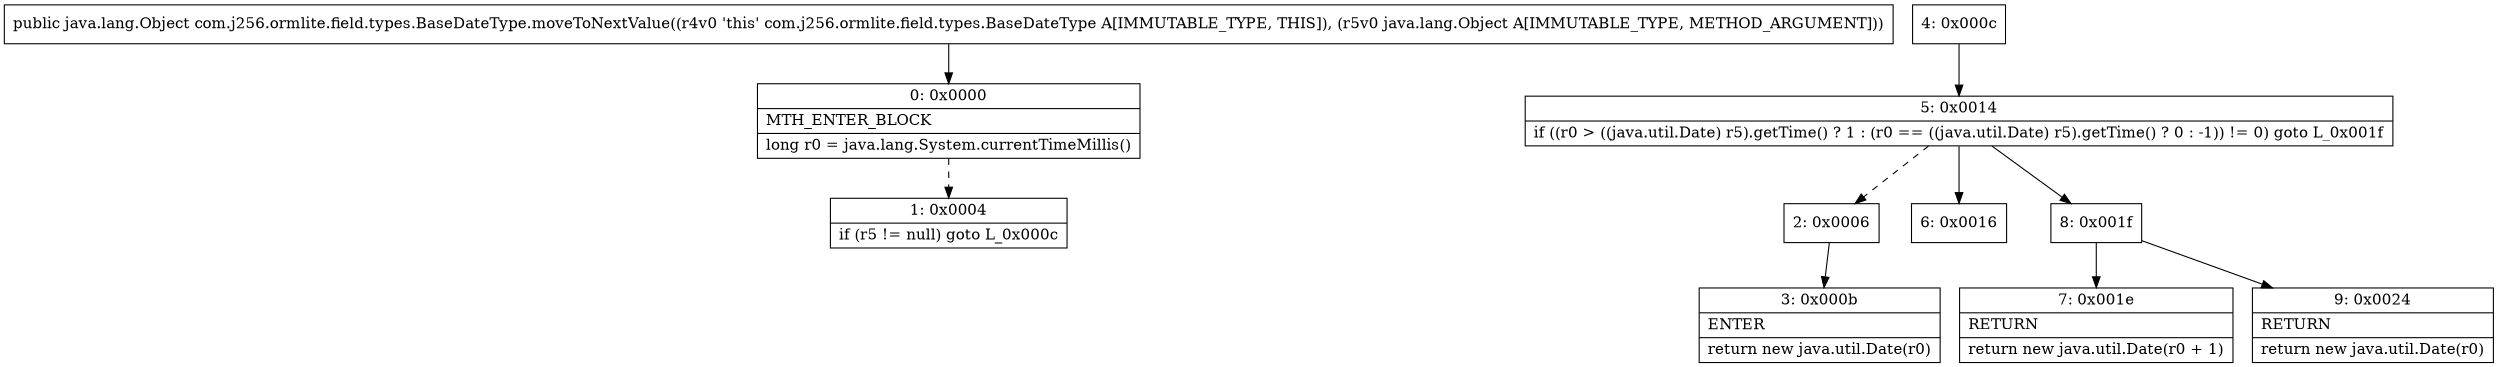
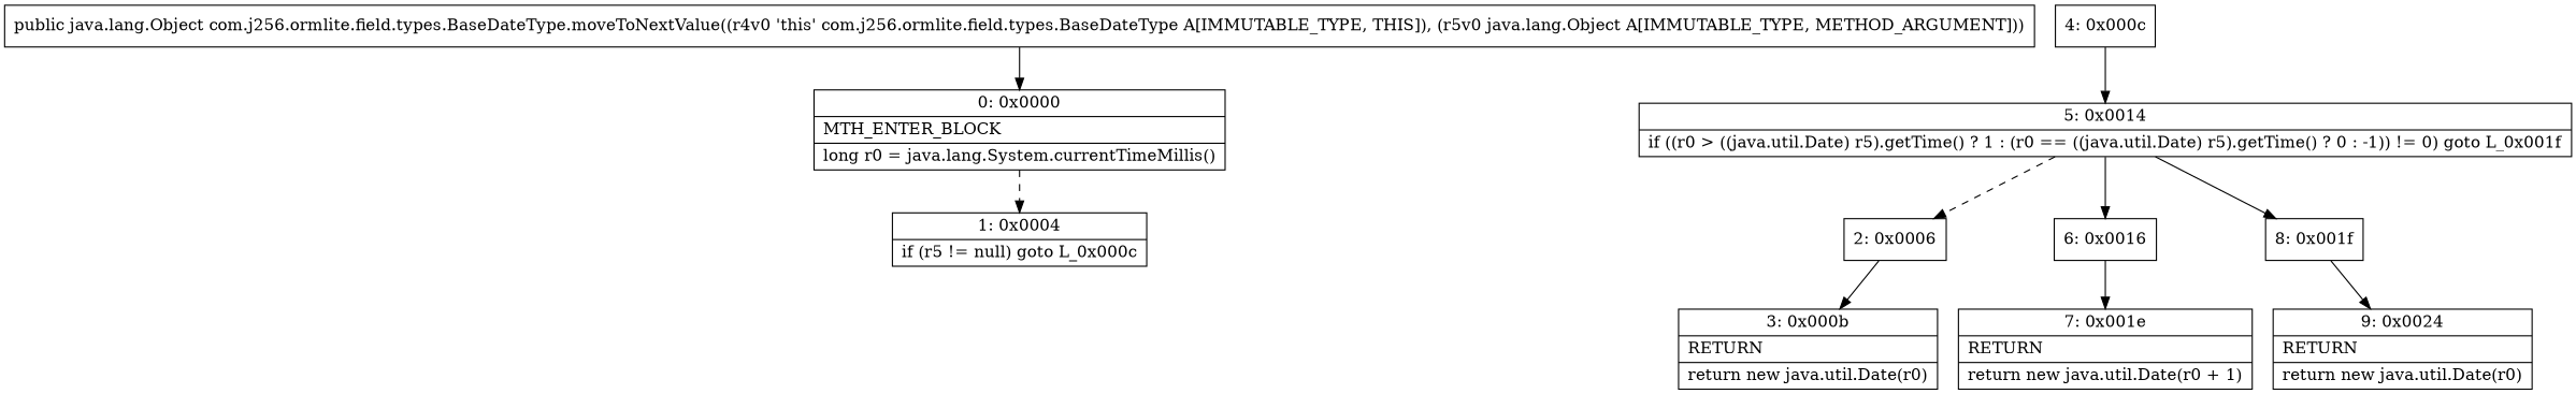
  digraph {
    node [shape=record]
    n1 [label="{0\:\ 0x0000|MTH_ENTER_BLOCK\l|long r0 = java.lang.System.currentTimeMillis()\l}"]
    n2 [label="{1\:\ 0x0004|if (r5 != null) goto L_0x000c\l}"]
    n3 [label="{2\:\ 0x0006}"]
-   n4 [label="{3\:\ 0x000b|ENTER\l|return new java.util.Date(r0)\l}"]
+   n4 [label="{3\:\ 0x000b|RETURN\l|return new java.util.Date(r0)\l}"]
    n5 [label="{4\:\ 0x000c}"]
    n6 [label="{5\:\ 0x0014|if ((r0 \> ((java.util.Date) r5).getTime() ? 1 : (r0 == ((java.util.Date) r5).getTime() ? 0 : \-1)) != 0) goto L_0x001f\l}"]
    n7 [label="{6\:\ 0x0016}"]
    n8 [label="{8\:\ 0x001f}"]
    n9 [label="{7\:\ 0x001e|RETURN\l|return new java.util.Date(r0 + 1)\l}"]
    n10 [label="{9\:\ 0x0024|RETURN\l|return new java.util.Date(r0)\l}"]
    n11 [label="{public java.lang.Object com.j256.ormlite.field.types.BaseDateType.moveToNextValue((r4v0 'this' com.j256.ormlite.field.types.BaseDateType A[IMMUTABLE_TYPE, THIS]), (r5v0 java.lang.Object A[IMMUTABLE_TYPE, METHOD_ARGUMENT])) }"]
    n1 -> n2 [style=dashed]
    n3 -> n4
    n5 -> n6
    n6 -> n3 [style=dashed]
    n6 -> n7 [style=solid]
    n6 -> n8
-   n8 -> n9
+   n7 -> n9
    n8 -> n10
    n11 -> n1
  }
